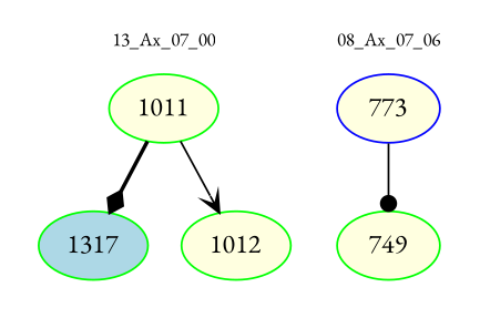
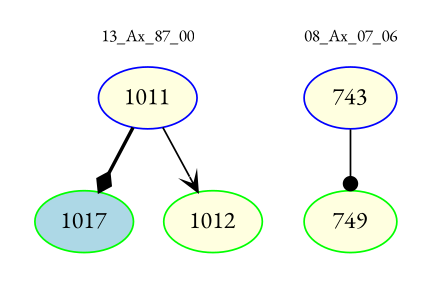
  digraph {
    fontname="EB Garamond"
    node [color=green fillcolor=lightyellow fontname="EB Garamond" style=filled]
    edge [color=black fontname="EB Garamond" style=solid]
-   n1 [label=1011]
-   n2 [fillcolor=lightblue label=1317]
+   n1 [color=blue label=1011]
+   n2 [fillcolor=lightblue label=1017]
    n3 [label=1012]
-   n4 [color=blue label=773]
+   n4 [color=blue label=743]
    n5 [label=749]
    subgraph cluster_1 {
      color=white
      fontsize=10
-     label="13_Ax_07_00"
+     label="13_Ax_87_00"
      n1
      n2
      n3
    }
    subgraph cluster_2 {
      color=white
      fontsize=10
      label="08_Ax_07_06"
      n4
      n5
    }
    n1 -> n2 [arrowhead=diamond style=bold]
    n1 -> n3 [arrowhead=vee]
    n4 -> n5 [arrowhead=dot]
  }
